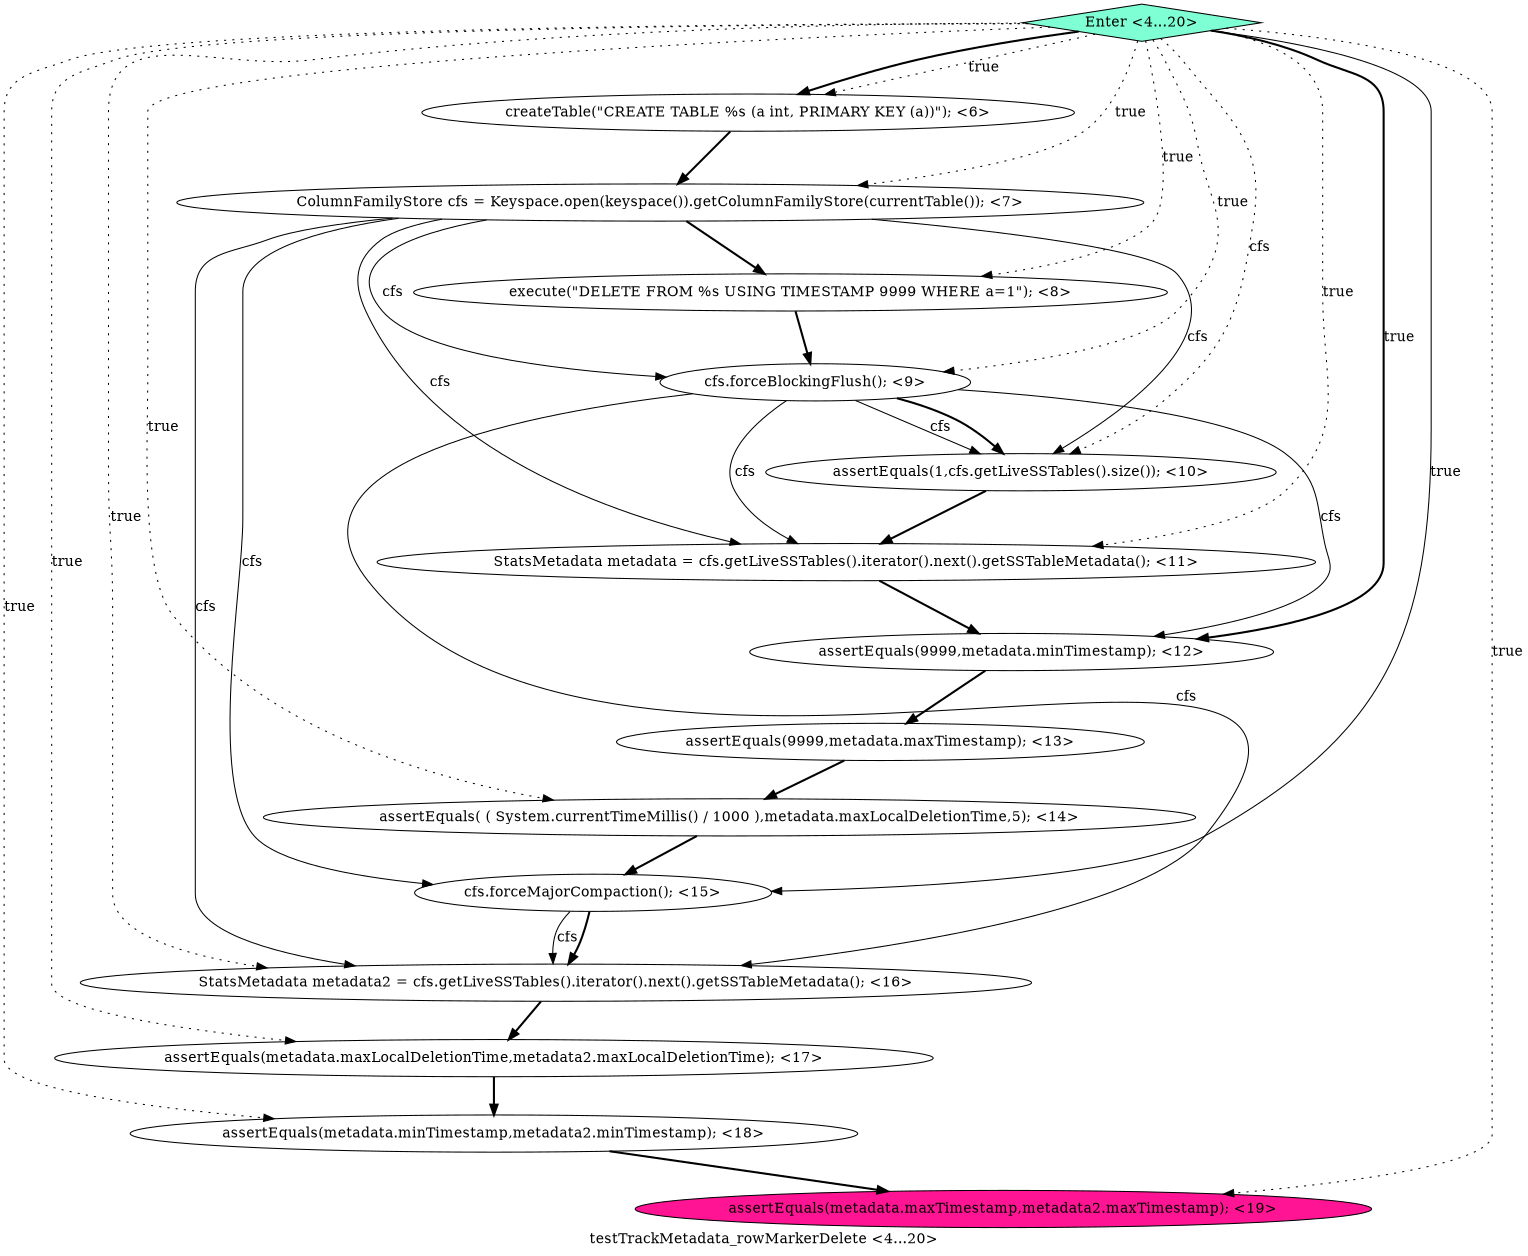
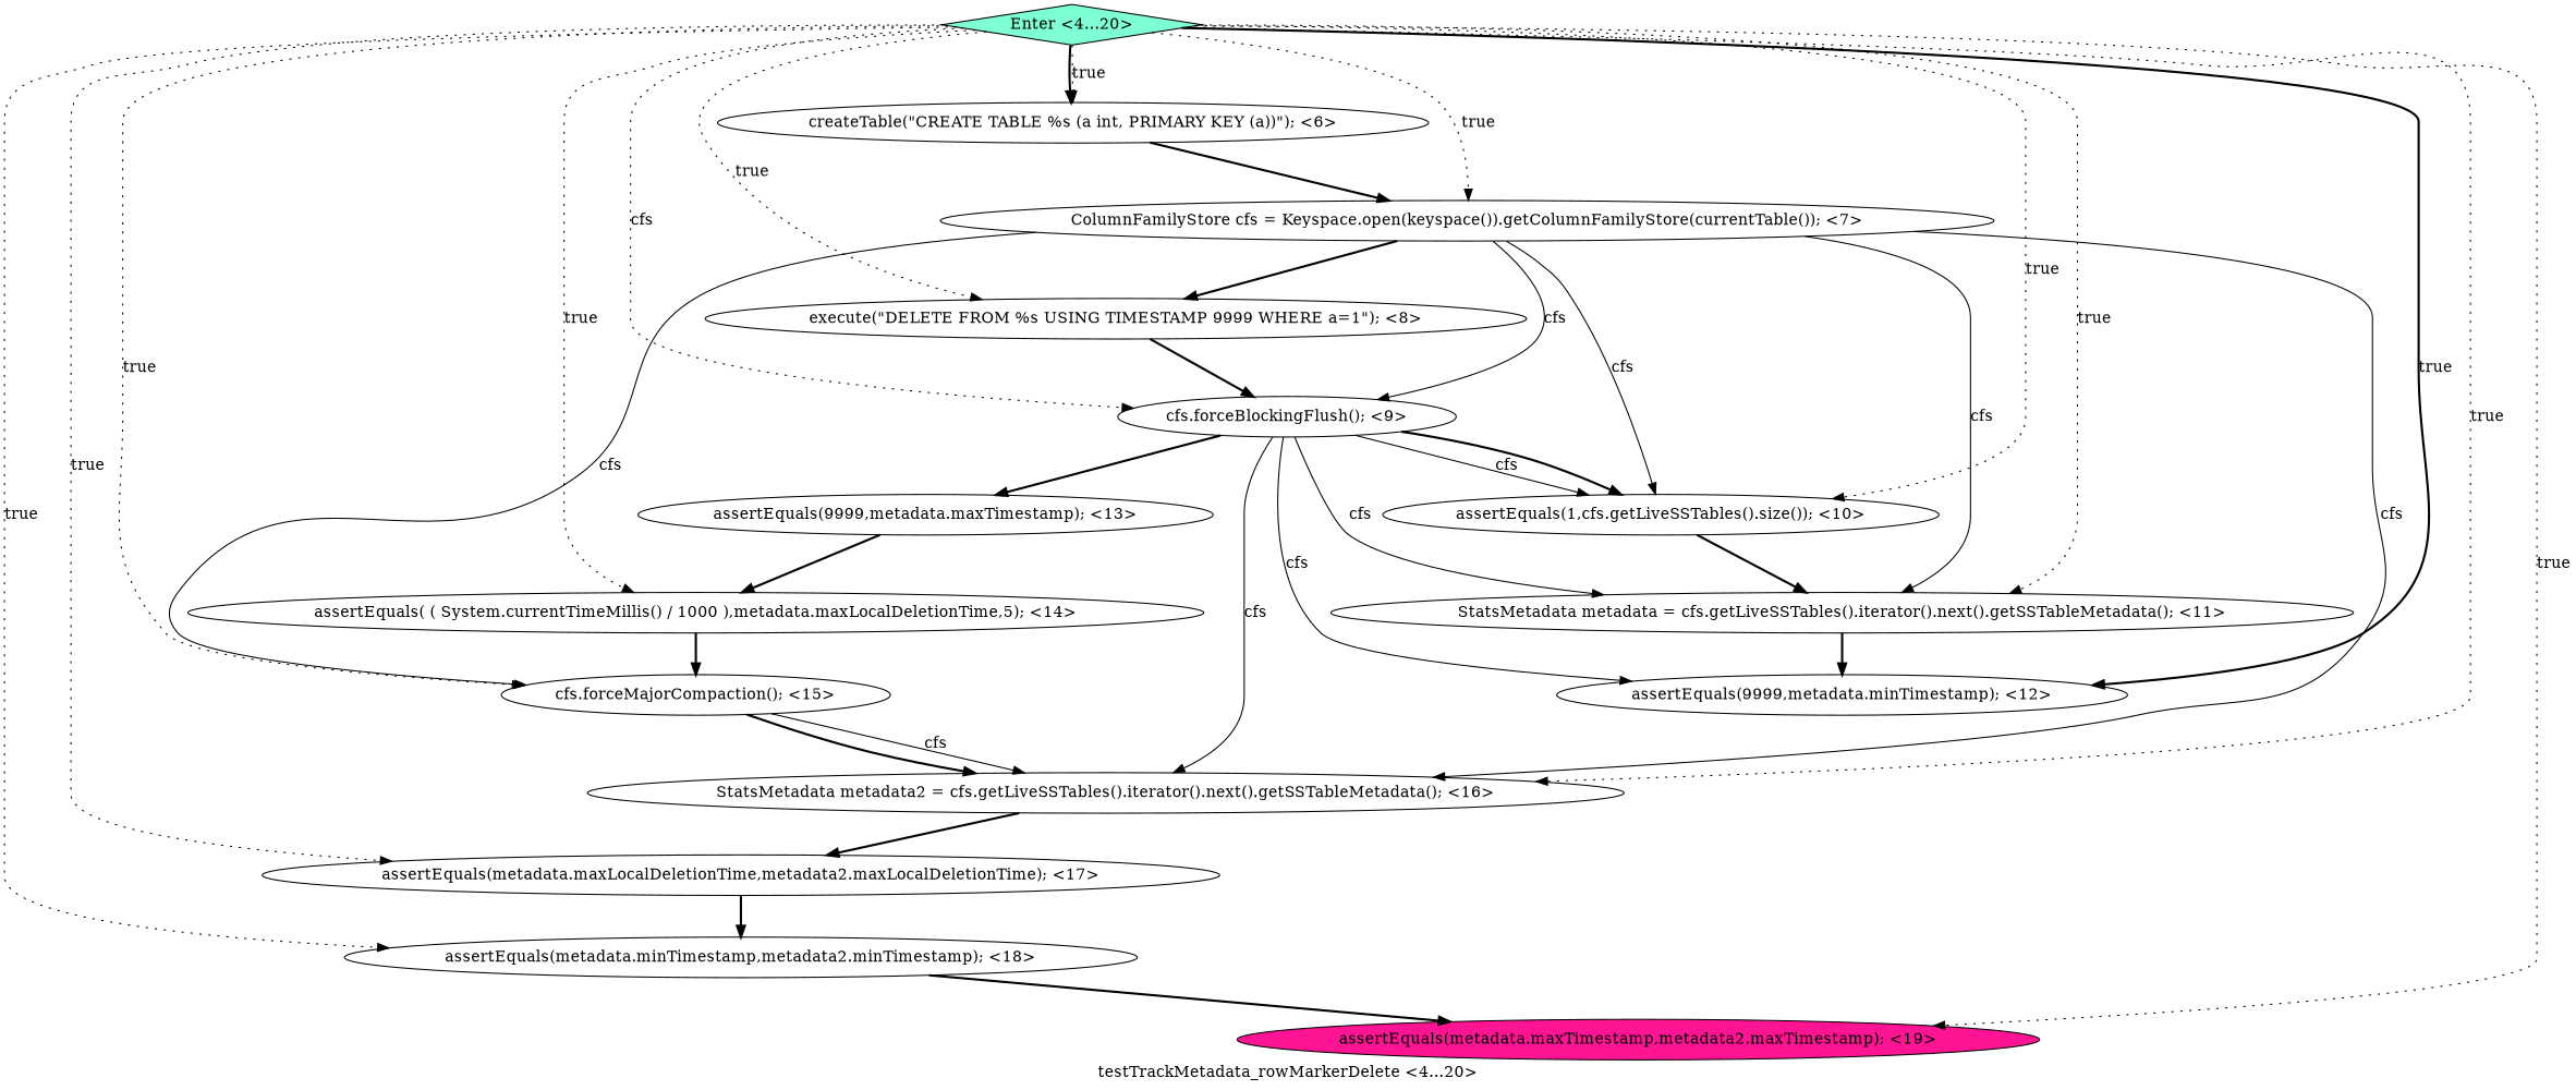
  digraph {
    label="testTrackMetadata_rowMarkerDelete <4...20>"
    node [fillcolor=white shape=ellipse style=filled]
    edge [style=bold]
    n1 [label="assertEquals( ( System.currentTimeMillis() / 1000 ),metadata.maxLocalDeletionTime,5); <14>"]
    n2 [label="cfs.forceMajorCompaction(); <15>"]
    n3 [label="StatsMetadata metadata2 = cfs.getLiveSSTables().iterator().next().getSSTableMetadata(); <16>"]
    n4 [label="assertEquals(metadata.minTimestamp,metadata2.minTimestamp); <18>"]
    n5 [fillcolor=deeppink label="assertEquals(metadata.maxTimestamp,metadata2.maxTimestamp); <19>"]
    n6 [label="StatsMetadata metadata = cfs.getLiveSSTables().iterator().next().getSSTableMetadata(); <11>"]
    n7 [label="assertEquals(9999,metadata.minTimestamp); <12>"]
    n8 [label="assertEquals(9999,metadata.maxTimestamp); <13>"]
    n9 [label="execute(\"DELETE FROM %s USING TIMESTAMP 9999 WHERE a=1\"); <8>"]
    n10 [label="cfs.forceBlockingFlush(); <9>"]
    n11 [label="assertEquals(1,cfs.getLiveSSTables().size()); <10>"]
    n12 [label="createTable(\"CREATE TABLE %s (a int, PRIMARY KEY (a))\"); <6>"]
    n13 [label="ColumnFamilyStore cfs = Keyspace.open(keyspace()).getColumnFamilyStore(currentTable()); <7>"]
    n14 [label="assertEquals(metadata.maxLocalDeletionTime,metadata2.maxLocalDeletionTime); <17>"]
    n15 [fillcolor=aquamarine label="Enter <4...20>" shape=diamond]
    n1 -> n2
    n2 -> n3 [label=cfs style=solid]
    n2 -> n3
    n3 -> n14
    n4 -> n5
    n6 -> n7
-   n7 -> n8
+   n10 -> n8
    n8 -> n1
    n9 -> n10
    n10 -> n3 [label=cfs style=solid]
    n10 -> n6 [label=cfs style=solid]
    n10 -> n7 [label=cfs style=solid]
    n10 -> n11 [label=cfs style=solid]
    n10 -> n11
    n11 -> n6
    n12 -> n13
    n13 -> n2 [label=cfs style=solid]
    n13 -> n3 [label=cfs style=solid]
    n13 -> n6 [label=cfs style=solid]
    n13 -> n9
    n13 -> n10 [label=cfs style=solid]
    n13 -> n11 [label=cfs style=solid]
    n14 -> n4
    n15 -> n1 [label=true style=dotted]
-   n15 -> n2 [label=true style=solid]
+   n15 -> n2 [label=true style=dotted]
    n15 -> n3 [label=true style=dotted]
    n15 -> n4 [label=true style=dotted]
    n15 -> n5 [label=true style=dotted]
    n15 -> n6 [label=true style=dotted]
    n15 -> n7 [label=true]
    n15 -> n9 [label=true style=dotted]
-   n15 -> n10 [label=true style=dotted]
-   n15 -> n11 [label=cfs style=dotted]
+   n15 -> n10 [label=cfs style=dotted]
+   n15 -> n11 [label=true style=dotted]
    n15 -> n12 [label=true style=dotted]
    n15 -> n12
    n15 -> n13 [label=true style=dotted]
    n15 -> n14 [label=true style=dotted]
  }
